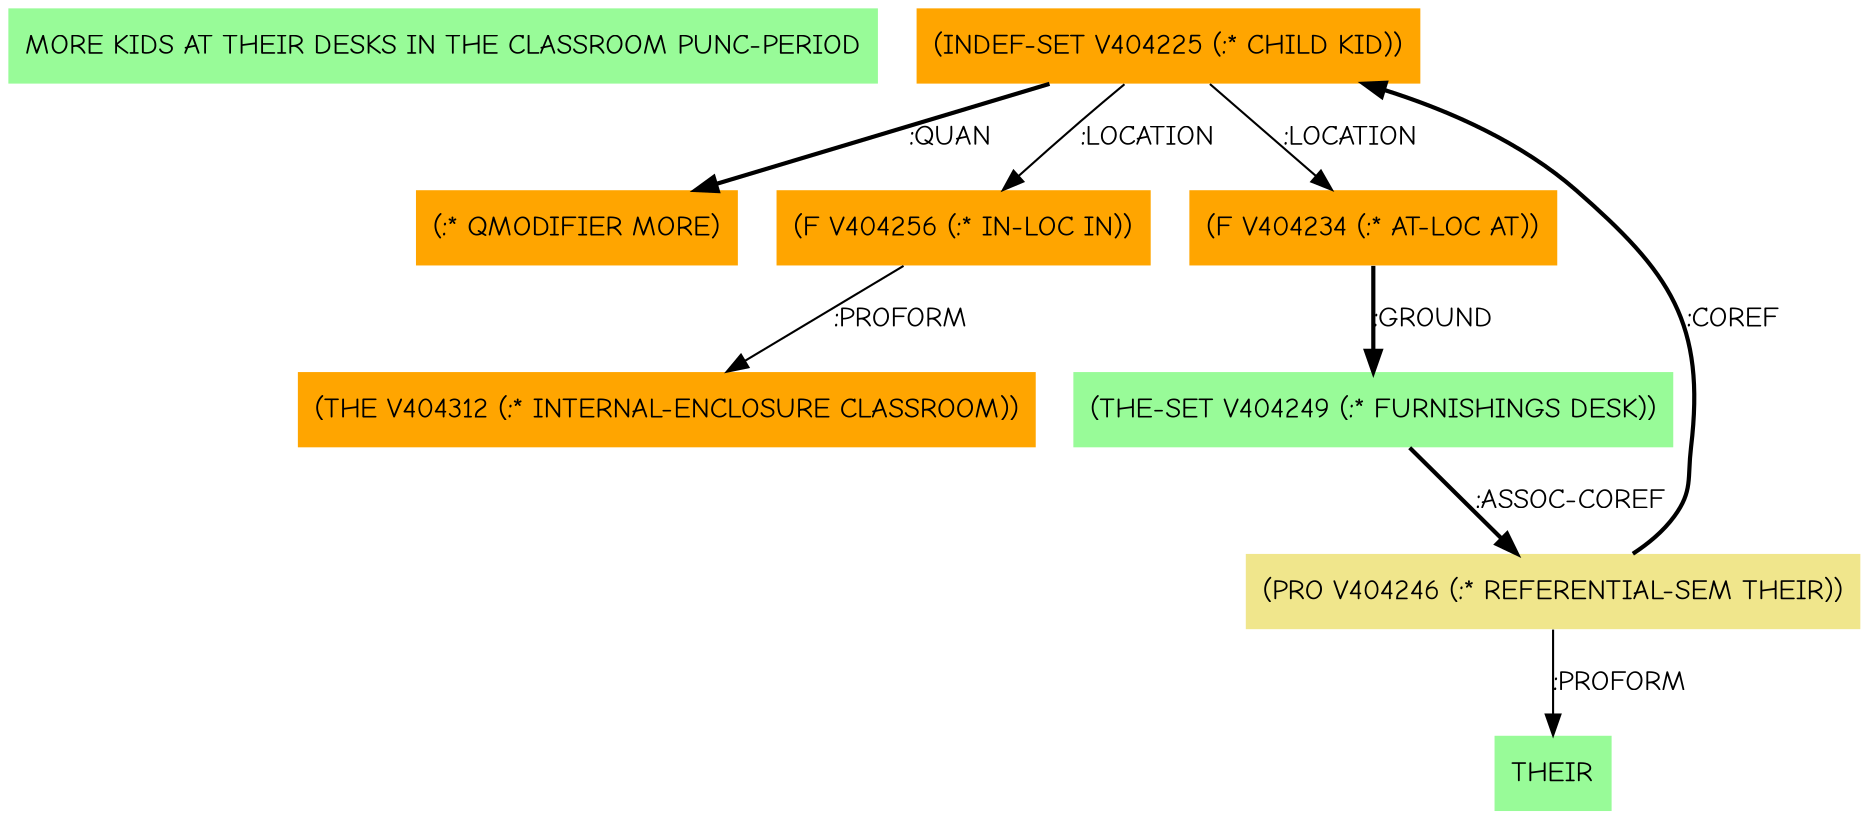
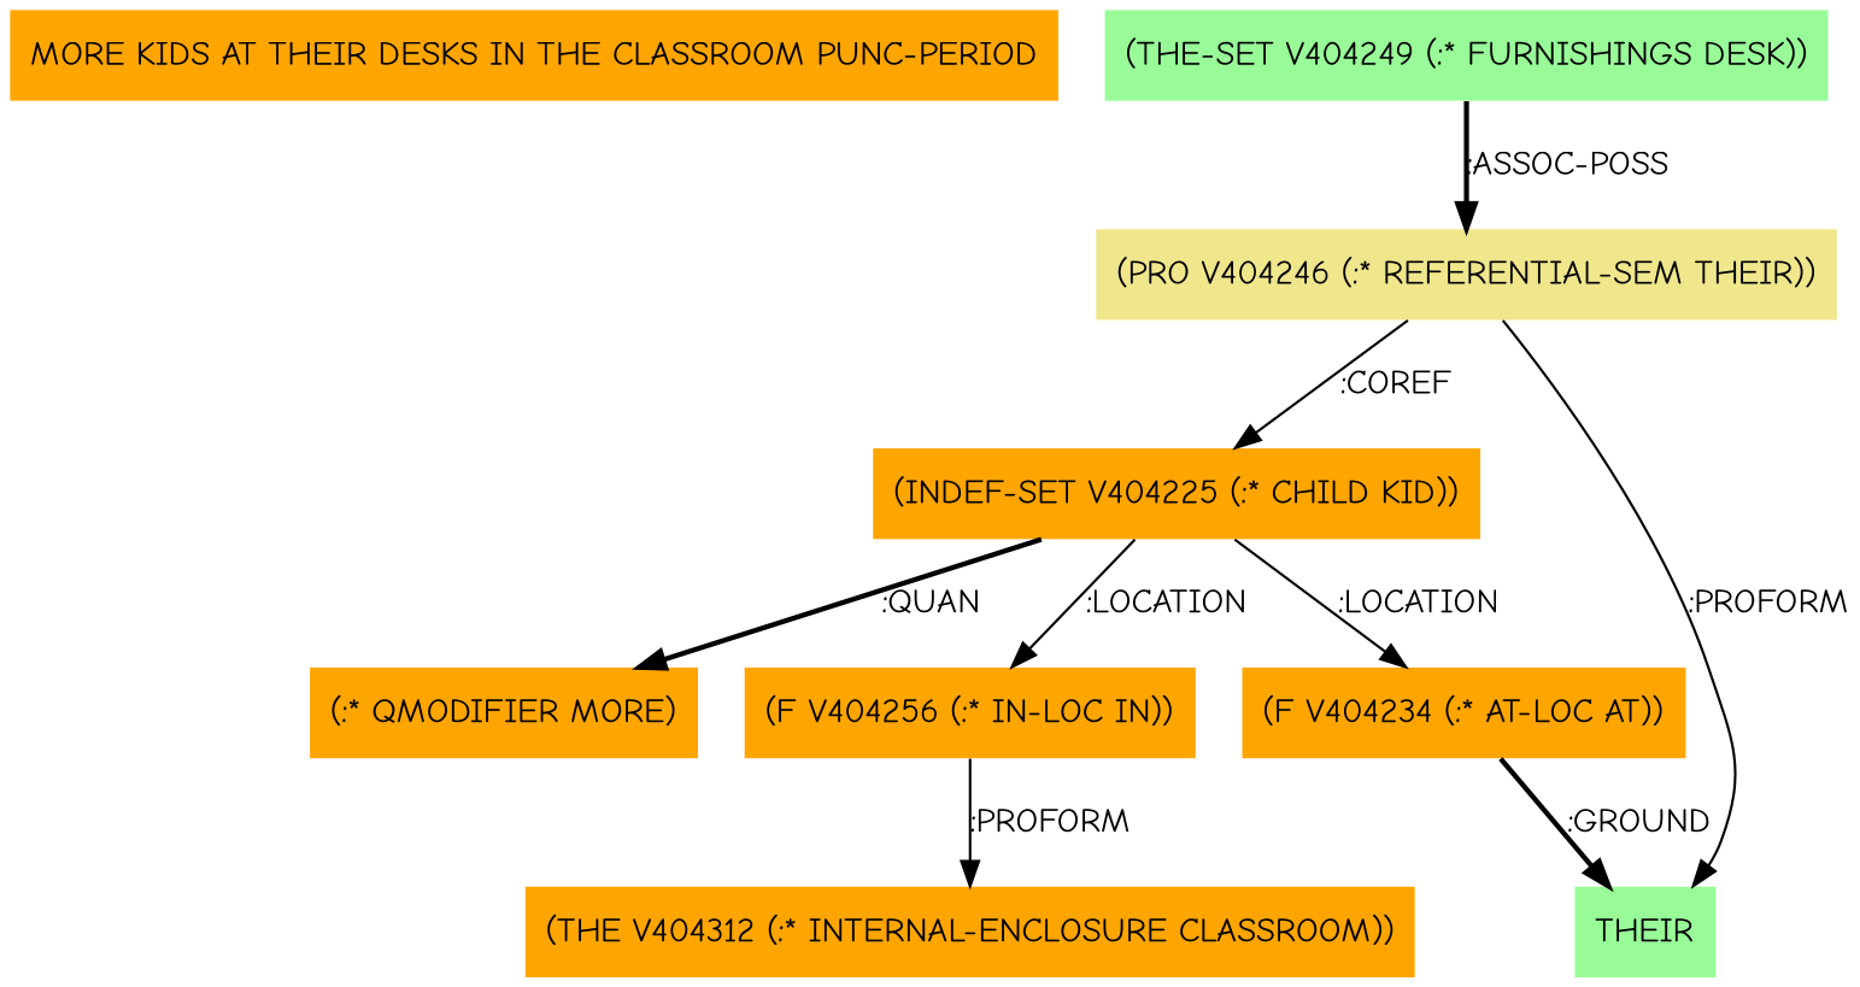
  digraph {
    fontname="Comic Neue"
    node [fillcolor=orange fontname="Comic Neue" shape=none style=filled]
    edge [fontname="Comic Neue" style=bold]
-   "MORE KIDS AT THEIR DESKS IN THE CLASSROOM PUNC-PERIOD" [fillcolor=palegreen]
+   "MORE KIDS AT THEIR DESKS IN THE CLASSROOM PUNC-PERIOD"
    n2 [label="(INDEF-SET V404225 (:* CHILD KID))"]
    n3 [label="(:* QMODIFIER MORE)"]
    n4 [label="(F V404256 (:* IN-LOC IN))"]
    n5 [label="(F V404234 (:* AT-LOC AT))"]
    n6 [label="(THE V404312 (:* INTERNAL-ENCLOSURE CLASSROOM))"]
    n7 [fillcolor=palegreen label="(THE-SET V404249 (:* FURNISHINGS DESK))"]
    n8 [fillcolor=khaki label="(PRO V404246 (:* REFERENTIAL-SEM THEIR))"]
    n9 [fillcolor=palegreen label=THEIR]
    n2 -> n3 [label=":QUAN"]
    n2 -> n4 [label=":LOCATION" style=solid]
    n2 -> n5 [label=":LOCATION" style=solid]
    n4 -> n6 [label=":PROFORM" style=solid]
-   n5 -> n7 [label=":GROUND"]
-   n7 -> n8 [label=":ASSOC-COREF"]
-   n8 -> n2 [label=":COREF"]
+   n5 -> n9 [label=":GROUND"]
+   n7 -> n8 [label=":ASSOC-POSS"]
+   n8 -> n2 [label=":COREF" style=solid]
    n8 -> n9 [label=":PROFORM" style=solid]
  }
